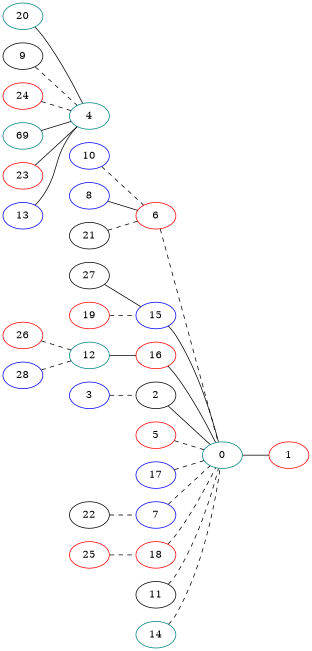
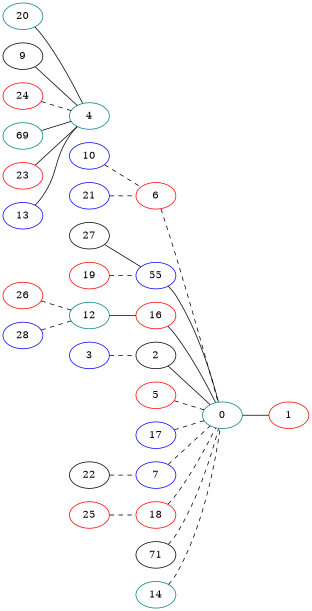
  graph {
    rankdir=LR
    node [color=red]
    edge [style=dashed]
    10 [color=blue]
    6
    0 [color=teal]
    1
    27 [color=black]
-   15 [color=blue]
+   15 [color=blue label=55]
    12 [color=teal]
    26
    16
    2 [color=black]
    19
    20 [color=teal]
    4 [color=teal]
    9 [color=black]
    24
    5
    n17 [color=teal label=69]
    23
    17 [color=blue]
    22 [color=black]
    7 [color=blue]
    18
    3 [color=blue]
-   8 [color=blue]
    13 [color=blue]
    28 [color=blue]
-   11 [color=black]
+   11 [color=black label=71]
    14 [color=teal]
    25
-   21 [color=black]
+   21 [color=blue]
    10 -- 6
    6 -- 0
    0 -- 1 [style=solid]
    27 -- 15 [style=solid]
    15 -- 0 [style=solid]
    12 -- 16 [style=solid]
    26 -- 12
    16 -- 0 [style=solid]
    2 -- 0 [style=solid]
    19 -- 15
    20 -- 4 [style=solid]
-   9 -- 4
+   9 -- 4 [style=solid]
    24 -- 4
    5 -- 0
    n17 -- 4 [style=solid]
    23 -- 4 [style=solid]
    17 -- 0
    22 -- 7
    7 -- 0
    18 -- 0
    3 -- 2
-   8 -- 6 [style=solid]
    13 -- 4 [style=solid]
    28 -- 12
    11 -- 0
    14 -- 0
    25 -- 18
    21 -- 6
  }
